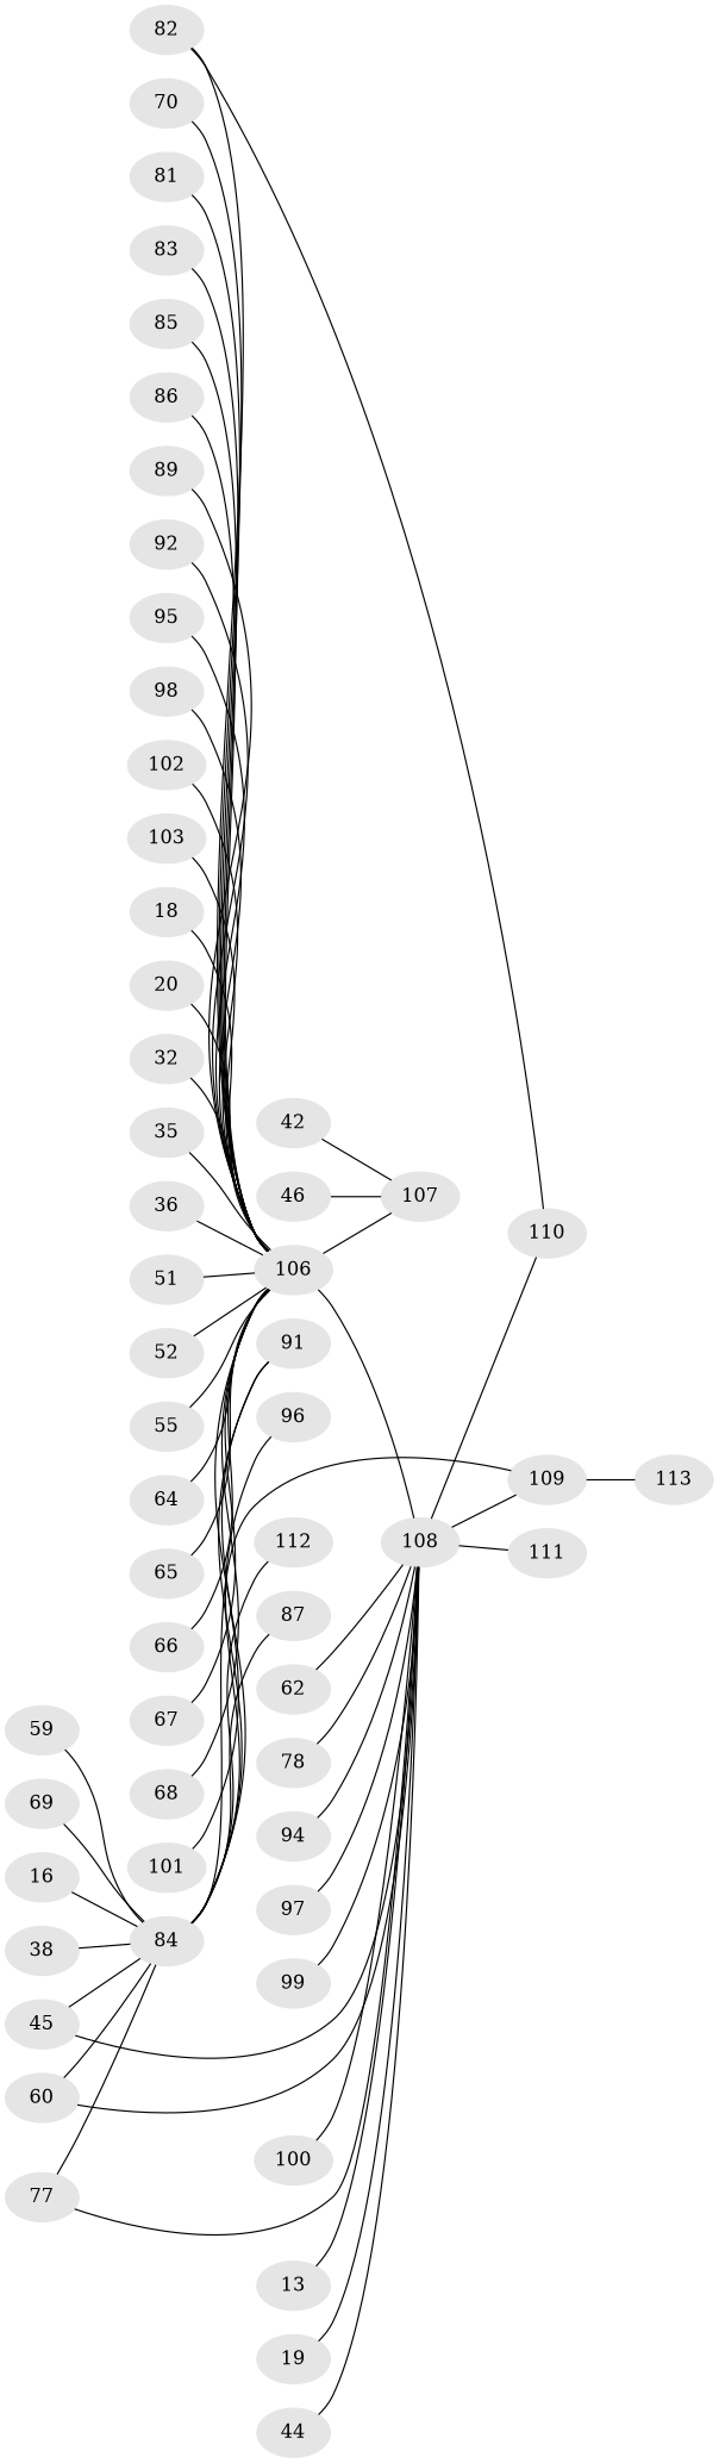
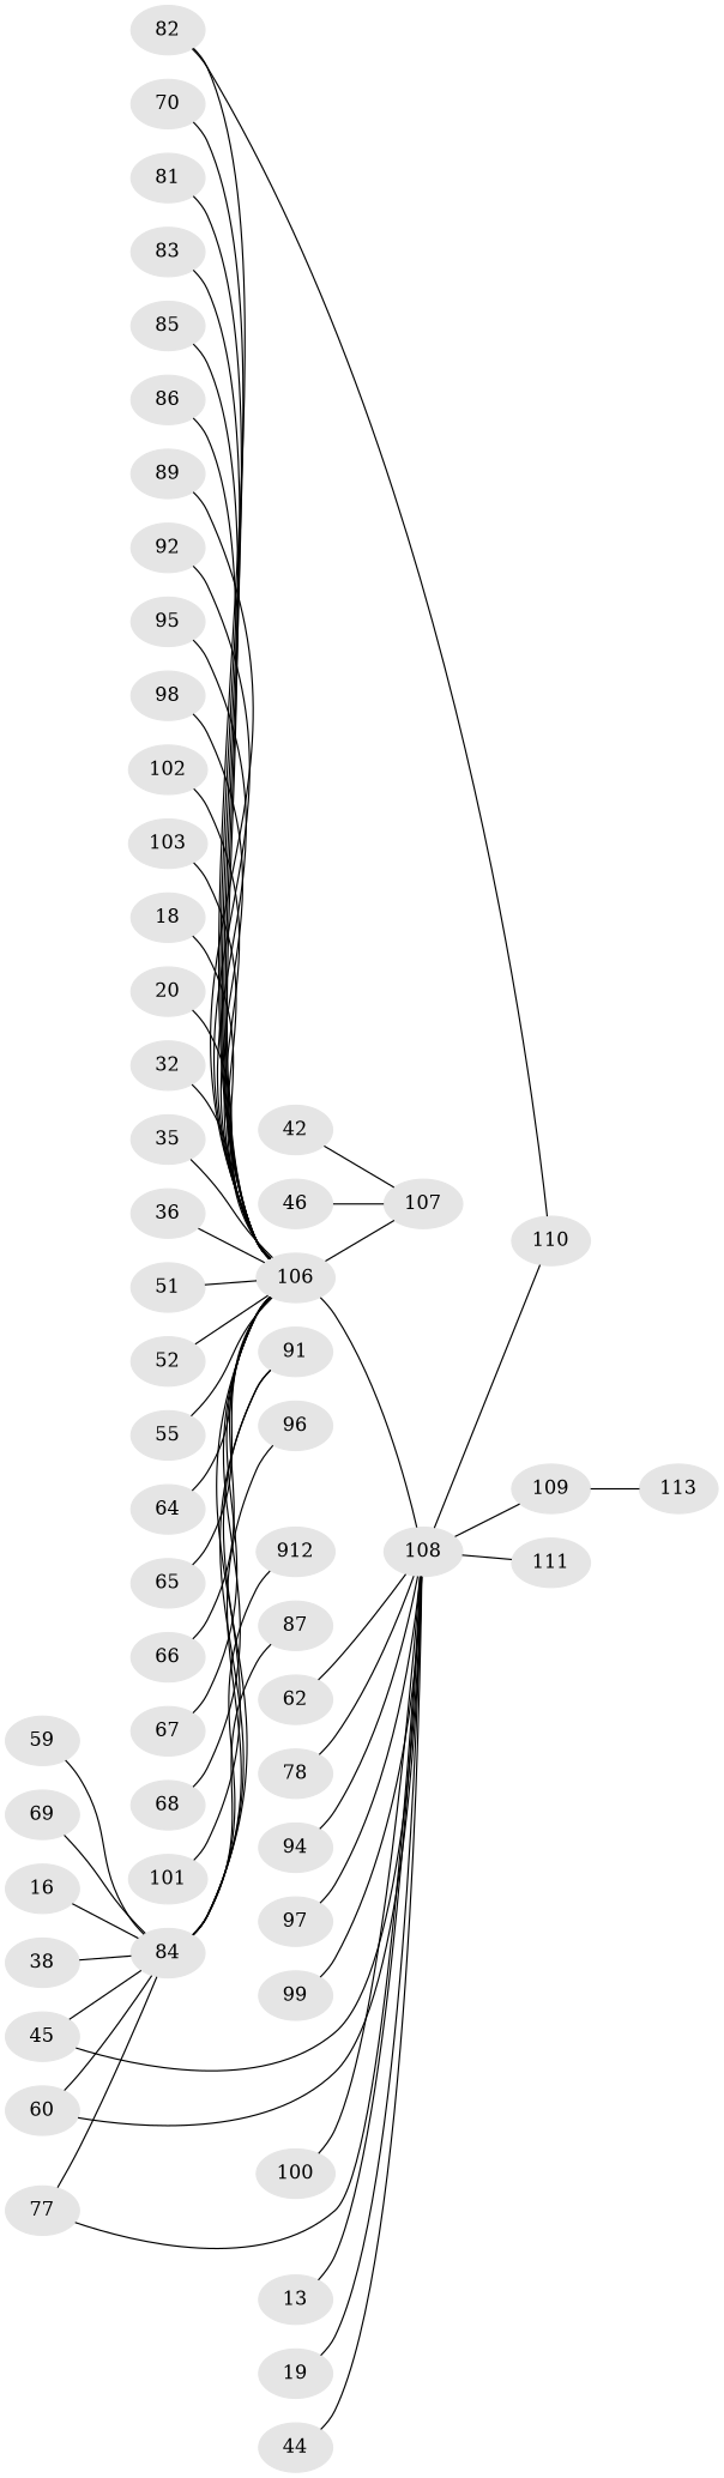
  graph {
    rankdir=LR
    node [color=gray90 style=filled]
    108 [super="+41+105"]
    110 [super="+47"]
    109 [super="+80+74"]
    111
    13
    84 [super="+3+79"]
    106 [super="+11+31+88+104"]
    87
    91
    96 [super="+34"]
-   112
+   112 [label=912]
    16
    107
    18
    19
    20
    32
    35
    36
    38
    42
    44
    45 [super="+14+37"]
    46
    51
    52
    55
    59
    60
    62
    64
    65
    66
    67
    68
    69
    70
    77 [super="+54"]
    78 [super="+61"]
    81
    82 [super="+28"]
    83 [super="+17"]
    113
    85 [super="+76"]
    86
    89
    92 [super="+58"]
    94 [super="+30"]
    95
    97
    98 [super="+73"]
    99
    100
    101
    102 [super="+71"]
    103
    108 -- 110
    108 -- 109 [weight=2]
    108 -- 111
    109 -- 113
    13 -- 108
-   84 -- 109 [weight=4]
    84 -- 106 [weight=9]
    84 -- 87
    84 -- 91
    84 -- 96
    84 -- 112
    106 -- 108 [weight=13]
    106 -- 107
    16 -- 84
    18 -- 106
    19 -- 108
    20 -- 106
    32 -- 106
    35 -- 106 [weight=2]
    36 -- 106
    38 -- 84
    42 -- 107
    44 -- 108
    45 -- 108
    45 -- 84 [weight=2]
    46 -- 107
    51 -- 106
    52 -- 106
    55 -- 106 [weight=2]
    59 -- 84
    60 -- 108
    60 -- 84
    62 -- 108
    64 -- 106
    65 -- 106
    66 -- 106
    67 -- 106
    68 -- 106
    69 -- 84
    70 -- 106
    77 -- 108
    77 -- 84
    78 -- 108
    81 -- 106 [weight=2]
    82 -- 110
    82 -- 106 [weight=5]
    83 -- 106
    85 -- 106
    86 -- 106
    89 -- 106
    92 -- 106
    94 -- 108
    95 -- 106
    97 -- 108
    98 -- 106
    99 -- 108
    100 -- 108
    101 -- 91
    102 -- 106 [weight=2]
    103 -- 106
  }
